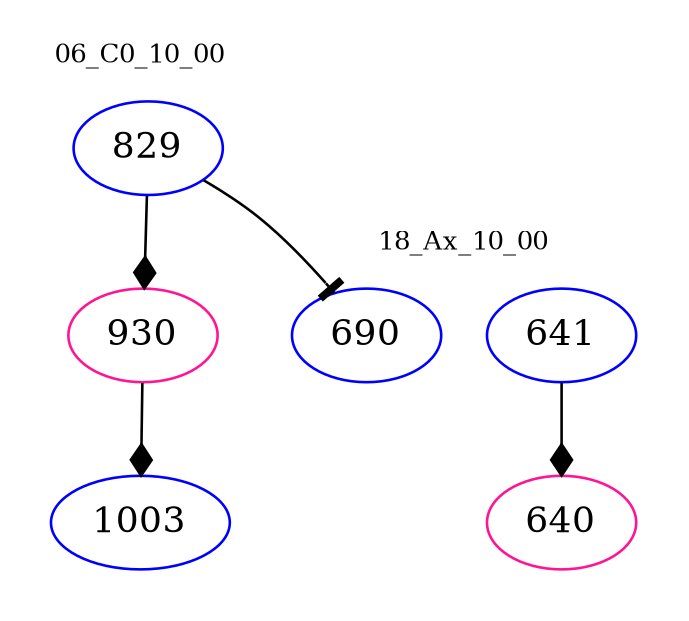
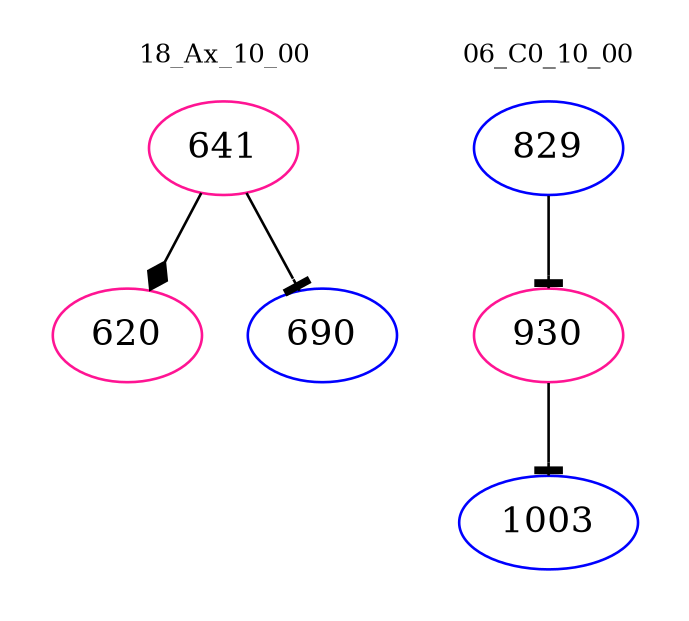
  digraph {
    node [color=blue shape=ellipse]
    edge [arrowhead=diamond color=black]
-   n1 [color=deeppink label=640]
-   n2 [label=641]
+   n1 [color=deeppink label=620]
+   n2 [color=deeppink label=641]
    n3 [label=690]
    n4 [label=829]
    n5 [color=deeppink label=930]
    n6 [label=1003]
    subgraph cluster_1 {
      color=white
      fontsize=10
      label="18_Ax_10_00"
      n1
      n2
      n3
    }
    subgraph cluster_2 {
      color=white
      fontsize=10
      label="06_C0_10_00"
      n4
      n5
      n6
    }
    n2 -> n1
-   n4 -> n3 [arrowhead=tee]
-   n4 -> n5
-   n5 -> n6
+   n2 -> n3 [arrowhead=tee]
+   n4 -> n5 [arrowhead=tee]
+   n5 -> n6 [arrowhead=tee]
  }
